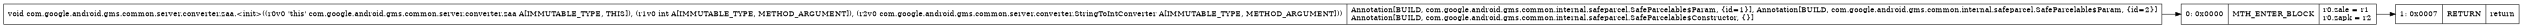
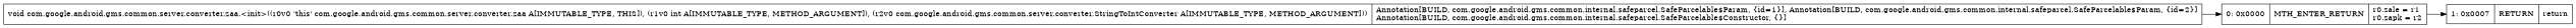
  digraph {
    rankdir=LR
    node [shape=record]
-   n1 [label="{0\:\ 0x0000|MTH_ENTER_BLOCK\l|r0.zale = r1\lr0.zapk = r2\l}"]
+   n1 [label="{0\:\ 0x0000|MTH_ENTER_RETURN\l|r0.zale = r1\lr0.zapk = r2\l}"]
    n2 [label="{1\:\ 0x0007|RETURN\l|return\l}"]
    n3 [label="{void com.google.android.gms.common.server.converter.zaa.\<init\>((r0v0 'this' com.google.android.gms.common.server.converter.zaa A[IMMUTABLE_TYPE, THIS]), (r1v0 int A[IMMUTABLE_TYPE, METHOD_ARGUMENT]), (r2v0 com.google.android.gms.common.server.converter.StringToIntConverter A[IMMUTABLE_TYPE, METHOD_ARGUMENT]))  | Annotation[BUILD, com.google.android.gms.common.internal.safeparcel.SafeParcelable$Param, \{id=1\}], Annotation[BUILD, com.google.android.gms.common.internal.safeparcel.SafeParcelable$Param, \{id=2\}]\lAnnotation[BUILD, com.google.android.gms.common.internal.safeparcel.SafeParcelable$Constructor, \{\}]\l}"]
    n1 -> n2
    n3 -> n1
  }
